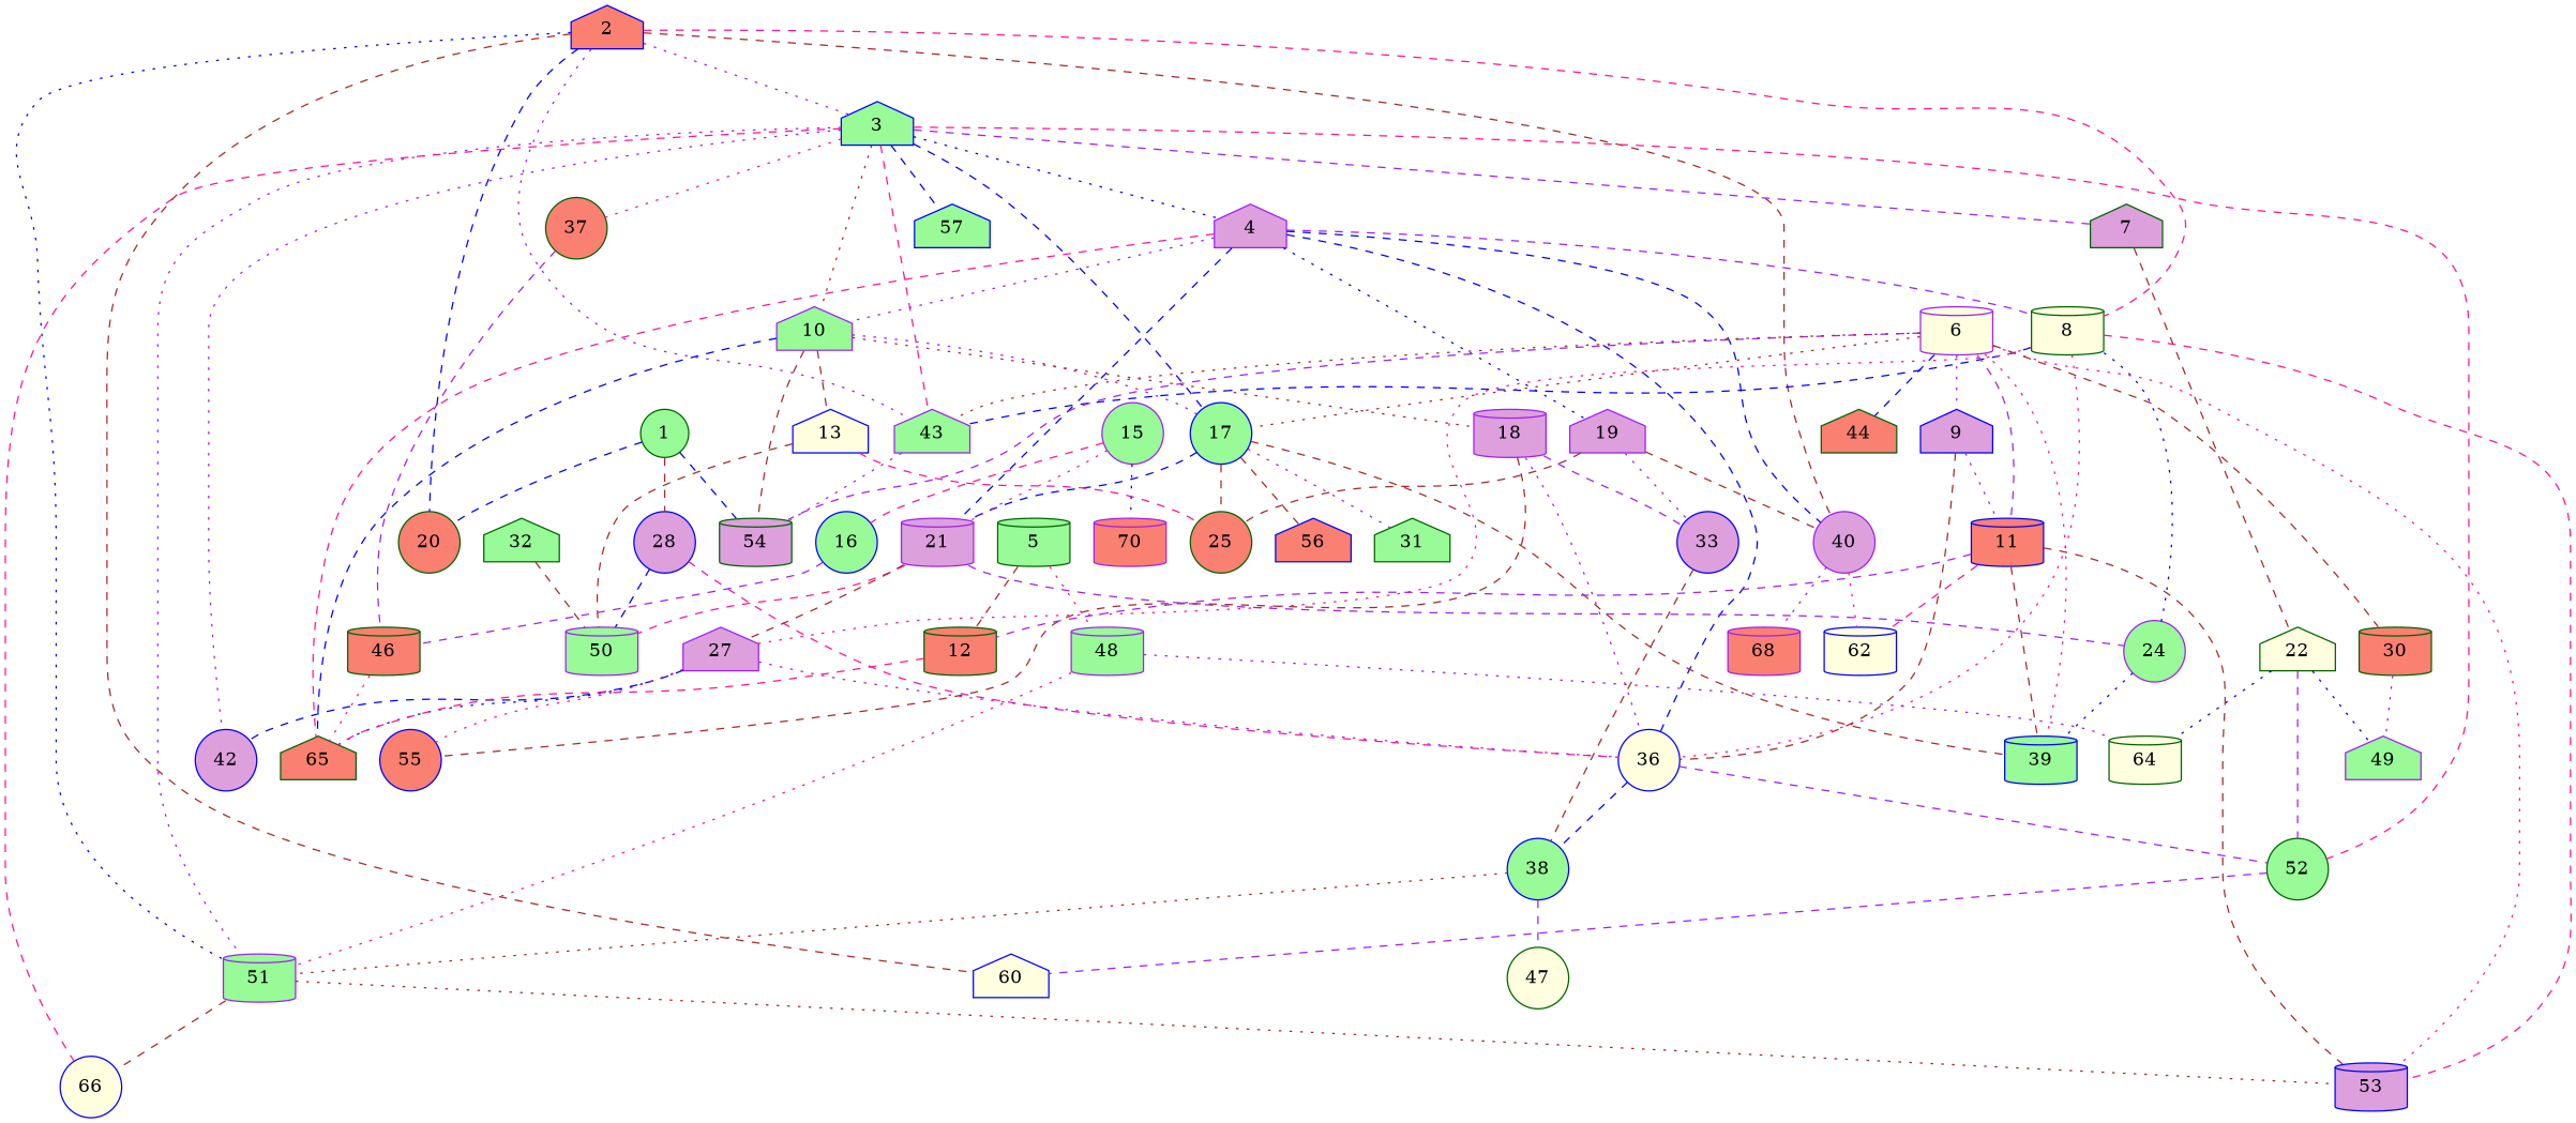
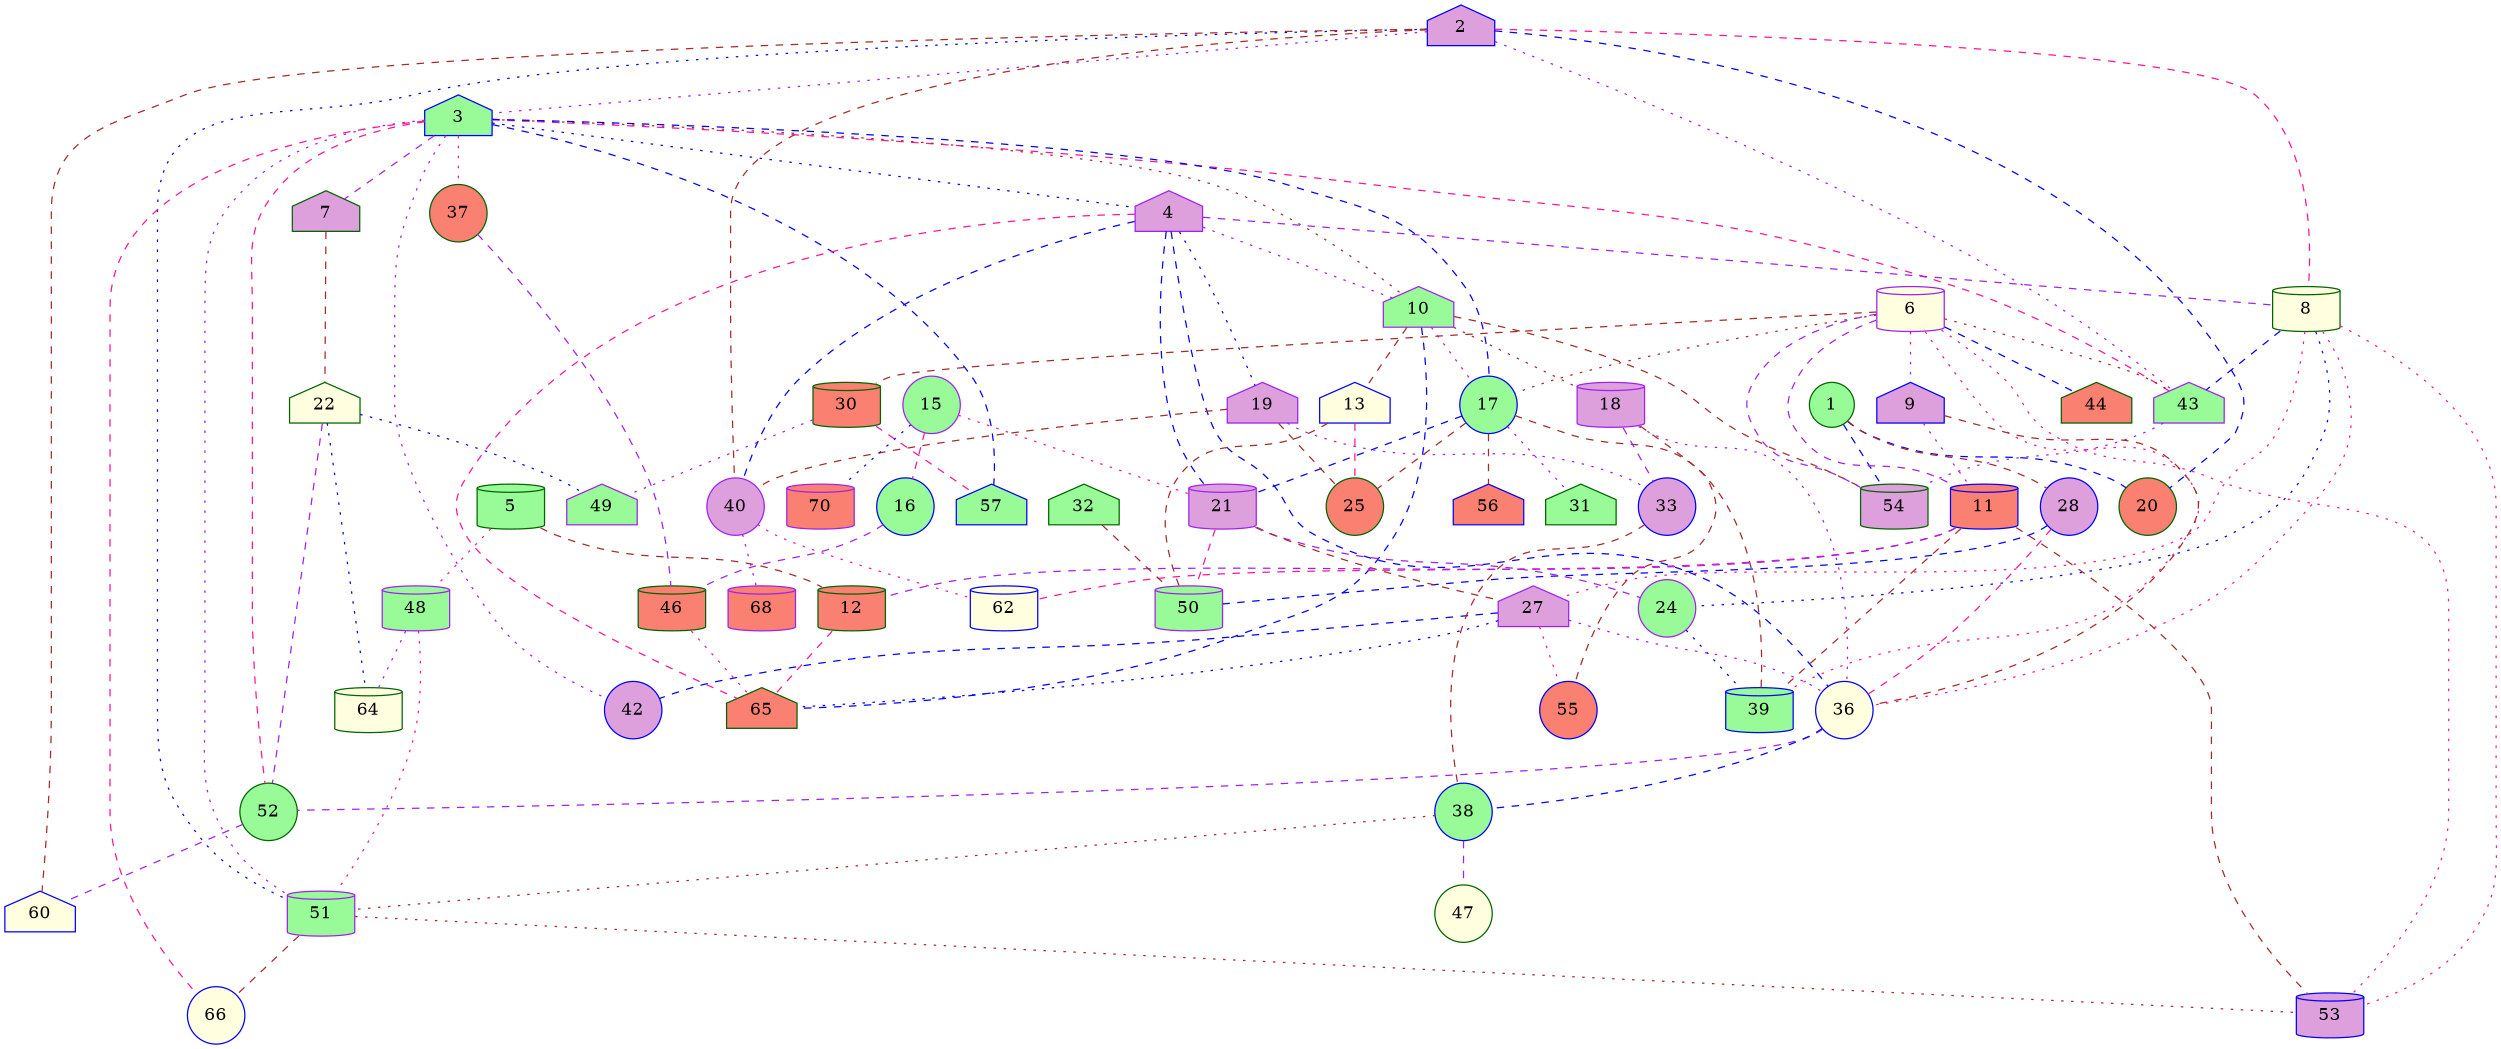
  graph {
    node [color=blue fillcolor=palegreen shape=cylinder style=filled]
    edge [color=purple style=dashed weight=1.0]
    1 [color=darkgreen shape=circle]
    20 [color=darkgreen fillcolor=salmon shape=circle]
    28 [fillcolor=plum shape=circle]
    54 [color=darkgreen fillcolor=plum]
    36 [fillcolor=lightyellow shape=circle]
    50 [color=purple]
-   2 [fillcolor=salmon shape=house]
+   2 [fillcolor=plum shape=house]
    3 [shape=house]
    8 [color=darkgreen fillcolor=lightyellow]
    40 [color=purple fillcolor=plum shape=circle]
    43 [color=purple shape=house]
    51 [color=purple]
    60 [fillcolor=lightyellow shape=house]
    4 [color=purple fillcolor=plum shape=house]
    7 [color=darkgreen fillcolor=plum shape=house]
    10 [color=purple shape=house]
    17 [shape=circle]
    37 [color=darkgreen fillcolor=salmon shape=circle]
    42 [fillcolor=plum shape=circle]
    52 [color=darkgreen shape=circle]
    57 [shape=house]
    66 [fillcolor=lightyellow shape=circle]
    53 [fillcolor=plum]
    24 [color=purple shape=circle]
    27 [color=purple fillcolor=plum shape=house]
    62 [fillcolor=lightyellow]
    68 [color=purple fillcolor=salmon]
    19 [color=purple fillcolor=plum shape=house]
    21 [color=purple fillcolor=plum]
    65 [color=darkgreen fillcolor=salmon shape=house]
    22 [color=darkgreen fillcolor=lightyellow shape=house]
    13 [fillcolor=lightyellow shape=house]
    18 [color=purple fillcolor=plum]
    39
    25 [color=darkgreen fillcolor=salmon shape=circle]
    31 [color=darkgreen shape=house]
    56 [fillcolor=salmon shape=house]
    46 [color=darkgreen fillcolor=salmon]
    33 [fillcolor=plum shape=circle]
    38 [shape=circle]
    12 [color=darkgreen fillcolor=salmon]
    5 [color=darkgreen]
    48 [color=purple]
    64 [color=darkgreen fillcolor=lightyellow]
    6 [color=purple fillcolor=lightyellow]
    9 [fillcolor=plum shape=house]
    11 [fillcolor=salmon]
    30 [color=darkgreen fillcolor=salmon]
    44 [color=darkgreen fillcolor=salmon shape=house]
    49 [color=purple shape=house]
    55 [fillcolor=salmon shape=circle]
    15 [color=purple shape=circle]
    16 [shape=circle]
    70 [color=purple fillcolor=salmon]
    32 [color=darkgreen shape=house]
    47 [color=darkgreen fillcolor=lightyellow shape=circle]
    1 -- 20 [color=blue]
    1 -- 28 [color=brown]
    1 -- 54 [color=blue]
    28 -- 36 [color=deeppink]
    28 -- 50 [color=blue]
    36 -- 52
    36 -- 38 [color=blue]
    2 -- 20 [color=blue]
    2 -- 3 [style=dotted]
    2 -- 8 [color=deeppink weight=2.0]
    2 -- 40 [color=brown]
    2 -- 43 [style=dotted]
    2 -- 51 [color=blue style=dotted]
    2 -- 60 [color=brown]
    3 -- 43 [color=deeppink]
    3 -- 51 [style=dotted]
    3 -- 4 [color=blue style=dotted]
    3 -- 7
    3 -- 10 [color=brown style=dotted]
    3 -- 17 [color=blue]
    3 -- 37 [color=deeppink style=dotted]
    3 -- 42 [style=dotted]
    3 -- 52 [color=deeppink weight=2.0]
    3 -- 57 [color=blue]
    3 -- 66 [color=deeppink]
    8 -- 36 [color=deeppink style=dotted]
    8 -- 43 [color=blue weight=2.0]
-   8 -- 53 [color=deeppink]
+   8 -- 53 [color=deeppink style=dotted]
    8 -- 24 [color=blue style=dotted]
    8 -- 27 [color=deeppink style=dotted]
    40 -- 62 [color=deeppink style=dotted]
    40 -- 68 [style=dotted]
    43 -- 54 [style=dotted]
    51 -- 66 [color=brown]
    51 -- 53 [color=brown style=dotted]
    4 -- 36 [color=blue]
    4 -- 8 [weight=2.0]
    4 -- 40 [color=blue]
    4 -- 10 [style=dotted]
    4 -- 19 [color=blue style=dotted]
    4 -- 21 [color=blue]
    4 -- 65 [color=deeppink weight=2.0]
    7 -- 22 [color=brown]
    10 -- 54 [color=brown]
    10 -- 17 [style=dotted]
    10 -- 65 [color=blue]
    10 -- 13 [color=brown]
    10 -- 18 [color=brown style=dotted]
    17 -- 21 [color=blue weight=2.0]
    17 -- 39 [color=brown]
    17 -- 25 [color=brown]
    17 -- 31 [style=dotted]
    17 -- 56 [color=brown]
    37 -- 46
    52 -- 60
    24 -- 39 [color=blue style=dotted]
    27 -- 36 [style=dotted]
    27 -- 42 [color=blue]
    27 -- 65 [color=blue style=dotted]
    27 -- 55 [color=deeppink style=dotted]
    19 -- 40 [color=brown]
    19 -- 25 [color=brown]
    19 -- 33 [style=dotted weight=2.0]
    21 -- 50 [color=deeppink]
    21 -- 24
    21 -- 27 [color=brown]
    22 -- 52
    22 -- 64 [color=blue style=dotted]
    22 -- 49 [color=blue style=dotted]
    13 -- 50 [color=brown]
    13 -- 25 [color=deeppink]
    18 -- 36 [style=dotted]
    18 -- 33
    18 -- 55 [color=brown]
    46 -- 65 [color=deeppink style=dotted]
    33 -- 38 [color=brown]
    38 -- 51 [color=brown style=dotted]
    38 -- 47
    12 -- 65 [color=deeppink]
    5 -- 12 [color=brown]
    5 -- 48 [color=deeppink style=dotted weight=4.0]
    48 -- 51 [color=deeppink style=dotted]
    48 -- 64 [style=dotted]
    6 -- 54
    6 -- 43 [color=brown style=dotted]
    6 -- 17 [color=brown style=dotted]
    6 -- 53 [color=deeppink style=dotted]
    6 -- 39 [color=deeppink style=dotted]
    6 -- 9 [style=dotted]
    6 -- 11
    6 -- 30 [color=brown]
    6 -- 44 [color=blue]
    9 -- 36 [color=brown]
    9 -- 11 [style=dotted]
    11 -- 53 [color=brown]
    11 -- 62 [color=deeppink]
    11 -- 39 [color=brown]
    11 -- 12
+   30 -- 57 [color=deeppink]
    30 -- 49 [style=dotted]
    15 -- 21 [color=deeppink style=dotted]
    15 -- 16 [color=deeppink]
    15 -- 70 [color=blue style=dotted]
    16 -- 46
    32 -- 50 [color=brown]
  }
